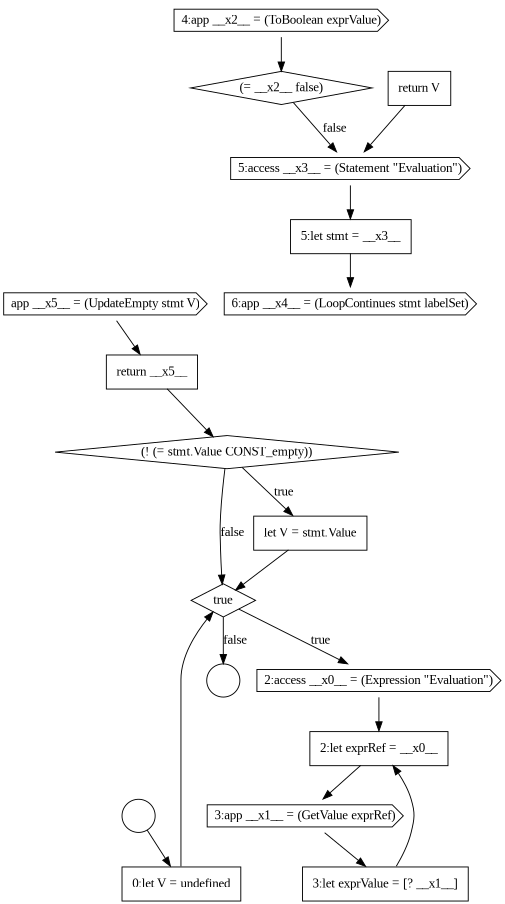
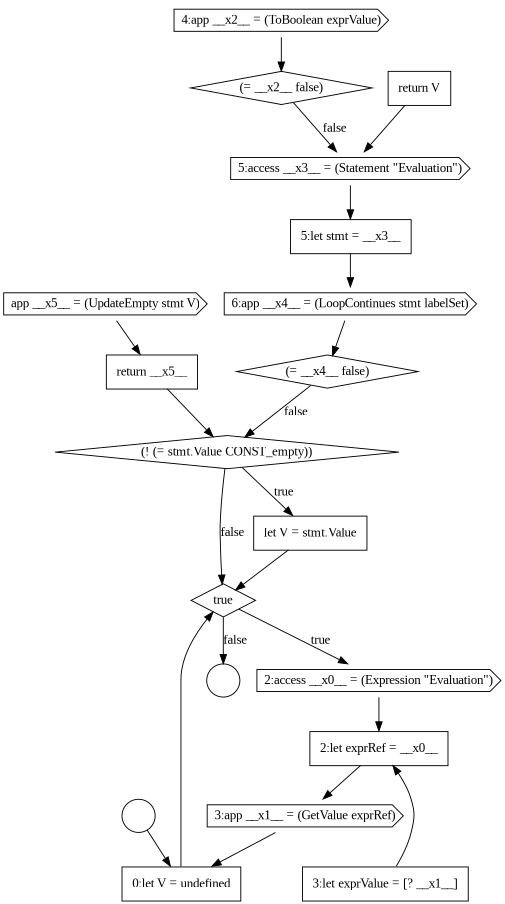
  digraph {
    fontname="Liberation Serif"
    node [color=black fillcolor=white fontname="Liberation Serif" shape=none style=filled]
    edge [color=black fontname="Liberation Serif"]
    n1 [label=<<font color="black">5:access __x3__ = (Statement &quot;Evaluation&quot;)</font>> shape=cds]
    n2 [label=<<font color="black">     <table border="0" cellborder="1" cellspacing="0" cellpadding="10">       <tr><td align="left">5:let stmt = __x3__</td></tr>     </table>   </font>> margin=0]
    n3 [label=<<font color="black">6:app __x4__ = (LoopContinues stmt labelSet)</font>> shape=cds]
    n4 [label=" " shape=circle]
    n5 [label=<<font color="black">     <table border="0" cellborder="1" cellspacing="0" cellpadding="10">       <tr><td align="left">3:let exprValue = [? __x1__]</td></tr>     </table>   </font>> margin=0]
    n6 [label=<<font color="black">     <table border="0" cellborder="1" cellspacing="0" cellpadding="10">       <tr><td align="left">2:let exprRef = __x0__</td></tr>     </table>   </font>> margin=0]
    n7 [label=<<font color="black">4:app __x2__ = (ToBoolean exprValue)</font>> shape=cds]
    n8 [label=<<font color="black">(= __x2__ false)</font>> shape=diamond]
    n9 [label=<<font color="black">3:app __x1__ = (GetValue exprRef)</font>> shape=cds]
    n10 [label=<<font color="black">app __x5__ = (UpdateEmpty stmt V)</font>> shape=cds]
    n11 [label=<<font color="black">     <table border="0" cellborder="1" cellspacing="0" cellpadding="10">       <tr><td align="left">return __x5__</td></tr>     </table>   </font>> margin=0]
    n12 [label=<<font color="black">(! (= stmt.Value CONST_empty))</font>> shape=diamond]
    n13 [label=" " shape=circle]
    n14 [label=<<font color="black">     <table border="0" cellborder="1" cellspacing="0" cellpadding="10">       <tr><td align="left">0:let V = undefined</td></tr>     </table>   </font>> margin=0]
    n15 [label=<<font color="black">true</font>> shape=diamond]
+   n16 [label=<<font color="black">(= __x4__ false)</font>> shape=diamond]
    n17 [label=<<font color="black">     <table border="0" cellborder="1" cellspacing="0" cellpadding="10">       <tr><td align="left">let V = stmt.Value</td></tr>     </table>   </font>> margin=0]
    n18 [label=<<font color="black">2:access __x0__ = (Expression &quot;Evaluation&quot;)</font>> shape=cds]
    n19 [label=<<font color="black">     <table border="0" cellborder="1" cellspacing="0" cellpadding="10">       <tr><td align="left">return V</td></tr>     </table>   </font>> margin=0]
    n1 -> n2
    n2 -> n3
+   n3 -> n16
    n5 -> n6
    n6 -> n9
    n7 -> n8
    n8 -> n1 [label=<<font color="black">false</font>>]
-   n9 -> n5
+   n9 -> n14
    n10 -> n11
    n11 -> n12
    n12 -> n15 [label=<<font color="black">false</font>>]
    n12 -> n17 [label=<<font color="black">true</font>>]
    n13 -> n14
    n14 -> n15
    n15 -> n4 [label=<<font color="black">false</font>>]
    n15 -> n18 [label=<<font color="black">true</font>>]
+   n16 -> n12 [label=<<font color="black">false</font>>]
    n17 -> n15
    n18 -> n6
    n19 -> n1
  }
